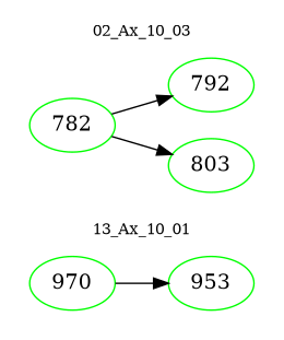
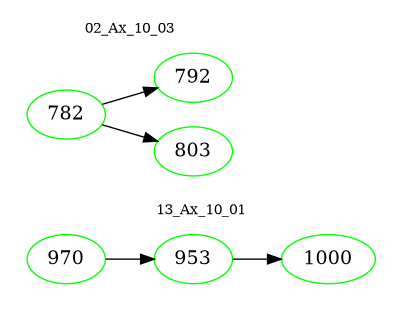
  digraph {
    rankdir=LR
    node [color=green]
    edge [color=black]
    n1 [label=970]
    n2 [label=953]
+   n3 [label=1000]
    n4 [label=803]
    n5 [label=782]
    n6 [label=792]
    subgraph cluster_1 {
      color=white
      fontsize=10
      label="13_Ax_10_01"
      n1
      n2
+     n3
    }
    subgraph cluster_2 {
      color=white
      fontsize=10
      label="02_Ax_10_03"
      n4
      n5
      n6
    }
    n1 -> n2
+   n2 -> n3
    n5 -> n4
    n5 -> n6
  }
